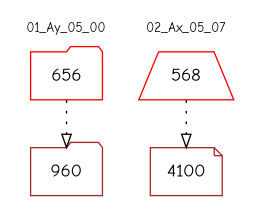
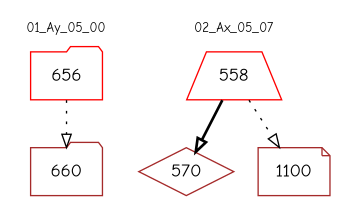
  digraph {
    fontname="Comic Neue"
    node [color=brown fontname="Comic Neue" shape=folder]
    edge [arrowhead=onormal color=black fontname="Comic Neue" style=dotted]
    n1 [color=red label=656]
-   n2 [label=960]
-   n3 [color=red label=568 shape=trapezium]
-   n5 [label=4100 shape=note]
+   n2 [label=660]
+   n3 [color=red label=558 shape=trapezium]
+   n4 [label=570 shape=diamond]
+   n5 [label=1100 shape=note]
    subgraph cluster_1 {
      color=white
      fontsize=10
      label="01_Ay_05_00"
      n1
      n2
    }
    subgraph cluster_2 {
      color=white
      fontsize=10
      label="02_Ax_05_07"
      n3
+     n4
      n5
    }
    n1 -> n2
+   n3 -> n4 [style=bold]
    n3 -> n5
  }
